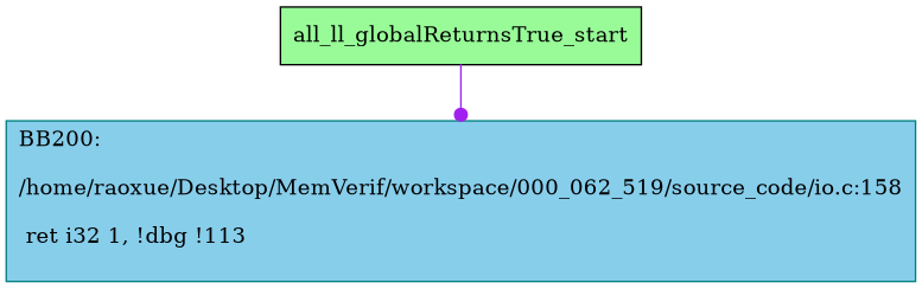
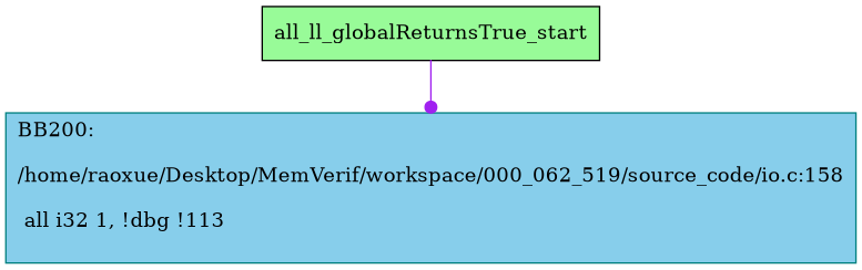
  digraph {
    node [shape=record style=filled]
    n1 [label="{all_ll_globalReturnsTrue_start}" fillcolor=palegreen color=black]
-   n2 [label="{BB200:\l\l/home/raoxue/Desktop/MemVerif/workspace/000_062_519/source_code/io.c:158\l\n  ret i32 1, !dbg !113\l\n}" fillcolor=skyblue color=teal]
+   n2 [label="{BB200:\l\l/home/raoxue/Desktop/MemVerif/workspace/000_062_519/source_code/io.c:158\l\n  all i32 1, !dbg !113\l\n}" fillcolor=skyblue color=teal]
    n1 -> n2 [color=purple style=solid arrowhead=dot]
  }
